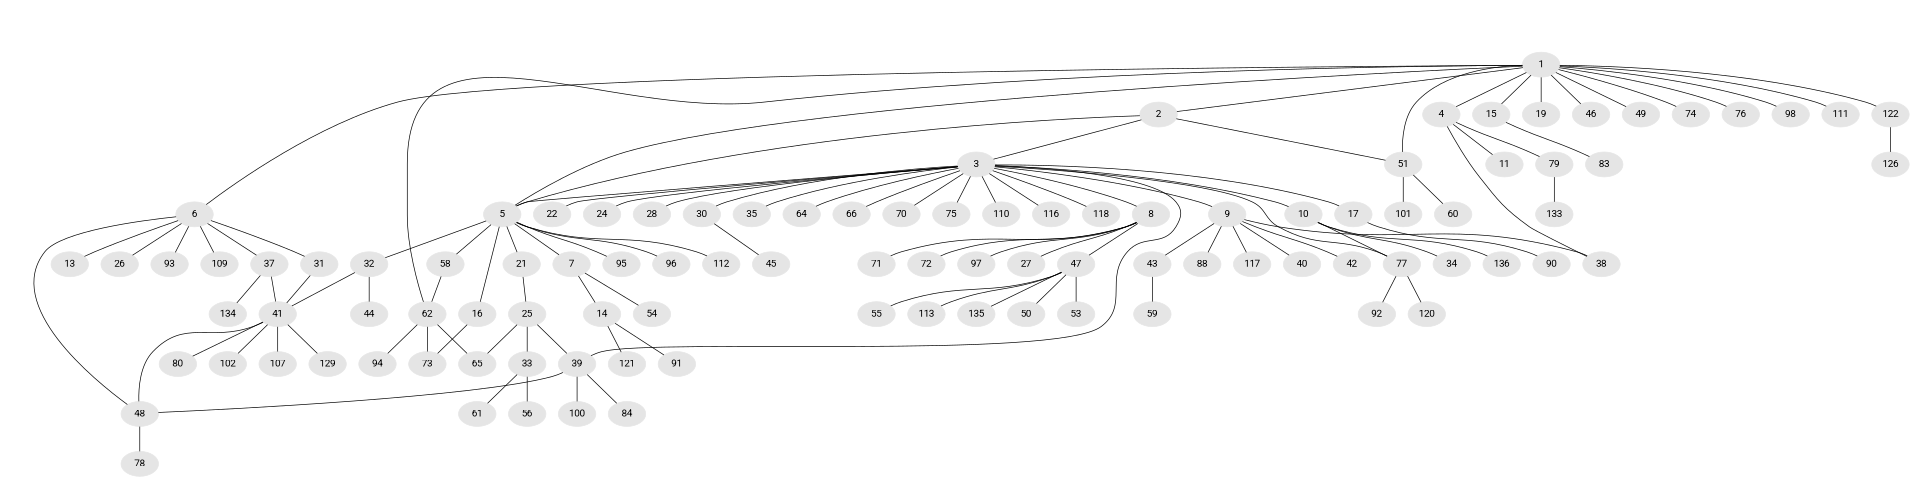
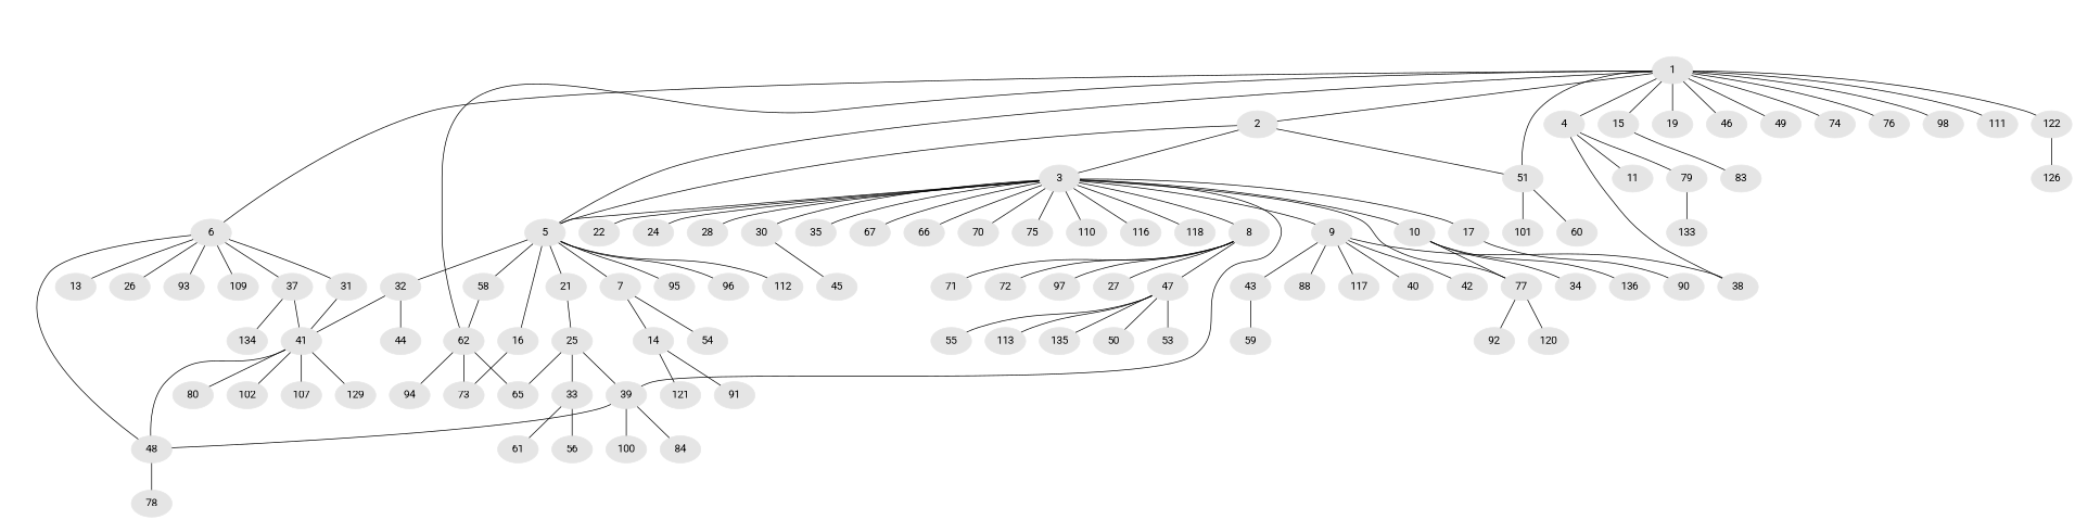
  graph {
    fontname=Roboto
    node [color=gray90 fontname=Roboto style=filled]
    edge [fontname=Roboto]
    1 [super="+18"]
    2 [super="+85"]
    4 [super="+20"]
    5 [super="+128"]
    6 [super="+114"]
    15 [super="+132"]
    19
    46
    49
    51 [super="+52"]
    62 [super="+89"]
    74
    76
    98
    111
    122
    3 [super="+103"]
    11
    38
    79
    7 [super="+57"]
    16
    21 [super="+82"]
    32 [super="+36"]
    58 [super="+108"]
    95 [super="+127"]
    96
    112
    13 [super="+104"]
    26 [super="+69"]
    31 [super="+125"]
    37 [super="+123"]
    48 [super="+67"]
    93
    109
    83
    60
    101
    65 [super="+105"]
    73
    94
    126
    8 [super="+29"]
    9 [super="+12"]
    10 [super="+99"]
    17 [super="+23"]
    22
    24
    28
    30
    35
    39 [super="+119"]
-   64
+   64 [label=67]
    66
    70
    75
    77 [super="+86"]
    110
    116
    118
    27
    47 [super="+106"]
    71
    72
    97
    40
    42
    43 [super="+124"]
    88
    117
    34
    136
    90
    45
    84
    100
    92
    120
    133
    14 [super="+115"]
    54 [super="+68"]
    25 [super="+63"]
    41 [super="+130"]
    44 [super="+131"]
    134
    78
    91
    121
    50
    53 [super="+81"]
    55
    113
    135
    59
    33 [super="+87"]
    56
    61
    80
    102
    107
    129
    1 -- 2
    1 -- 4
    1 -- 5
    1 -- 6
    1 -- 15
    1 -- 19
    1 -- 46
    1 -- 49
    1 -- 51
    1 -- 62
    1 -- 74
    1 -- 76
    1 -- 98
    1 -- 111
    1 -- 122
    2 -- 5
    2 -- 51
    2 -- 3
    4 -- 11
    4 -- 38
    4 -- 79
    5 -- 7
    5 -- 16
    5 -- 21
    5 -- 32
    5 -- 58
    5 -- 95
    5 -- 96
    5 -- 112
    6 -- 13
    6 -- 26
    6 -- 31
    6 -- 37
    6 -- 48
    6 -- 93
    6 -- 109
    15 -- 83
    51 -- 60
    51 -- 101
    62 -- 65
    62 -- 73
    62 -- 94
    122 -- 126
    3 -- 5
    3 -- 8
    3 -- 9
    3 -- 10
    3 -- 17
    3 -- 22
    3 -- 24
    3 -- 28
    3 -- 30
    3 -- 35
    3 -- 39
    3 -- 64
    3 -- 66
    3 -- 70
    3 -- 75
    3 -- 77
    3 -- 110
    3 -- 116
    3 -- 118
    79 -- 133
    7 -- 14
    7 -- 54
    16 -- 73
    21 -- 25
    32 -- 41
    32 -- 44
    58 -- 62
    31 -- 41
    37 -- 41
    37 -- 134
    48 -- 78
    8 -- 27
    8 -- 47
    8 -- 71
    8 -- 72
    8 -- 97
    9 -- 38
    9 -- 40
    9 -- 42
    9 -- 43
    9 -- 88
    9 -- 117
    10 -- 77
    10 -- 34
    10 -- 136
    17 -- 90
    30 -- 45
    39 -- 48
    39 -- 84
    39 -- 100
    77 -- 92
    77 -- 120
    47 -- 50
    47 -- 53
    47 -- 55
    47 -- 113
    47 -- 135
    43 -- 59
    14 -- 91
    14 -- 121
    25 -- 65
    25 -- 39
    25 -- 33
    41 -- 48
    41 -- 80
    41 -- 102
    41 -- 107
    41 -- 129
    33 -- 56
    33 -- 61
  }
